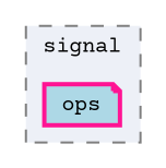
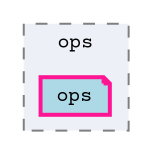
  digraph {
    compound=true
    fontname="Courier Prime"
    n1 [color=deeppink fillcolor=lightblue fontname="Courier Prime" fontsize=10 height=0.2 label=ops shape=note style="filled,bold" width=0.4]
    subgraph cluster_1 {
      bgcolor="#edf0f7"
      fontsize=10
-     label=signal
+     label=ops
      pencolor=grey50
      style="filled,dashed"
      n1
    }
  }
